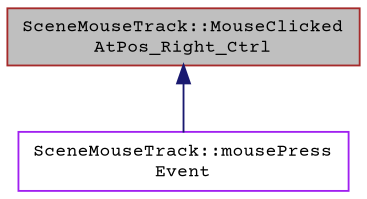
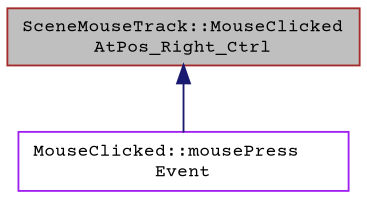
  digraph {
    rankdir=TB
    fontname="Courier Prime"
    node [fontname="Courier Prime" fontsize=10 shape=record style=filled]
    n1 [color=brown fillcolor=grey75 fontcolor=black height=0.2 label="SceneMouseTrack::MouseClicked\lAtPos_Right_Ctrl" width=0.4]
-   n2 [color=purple fillcolor=white height=0.2 label="SceneMouseTrack::mousePress\lEvent" width=0.4]
+   n2 [color=purple fillcolor=white height=0.2 label="MouseClicked::mousePress\lEvent" width=0.4]
    n1 -> n2 [color=midnightblue dir=back fontname="Courier Prime" fontsize=10 labelfontname=Helvetica labelfontsize=10 style=solid]
  }
